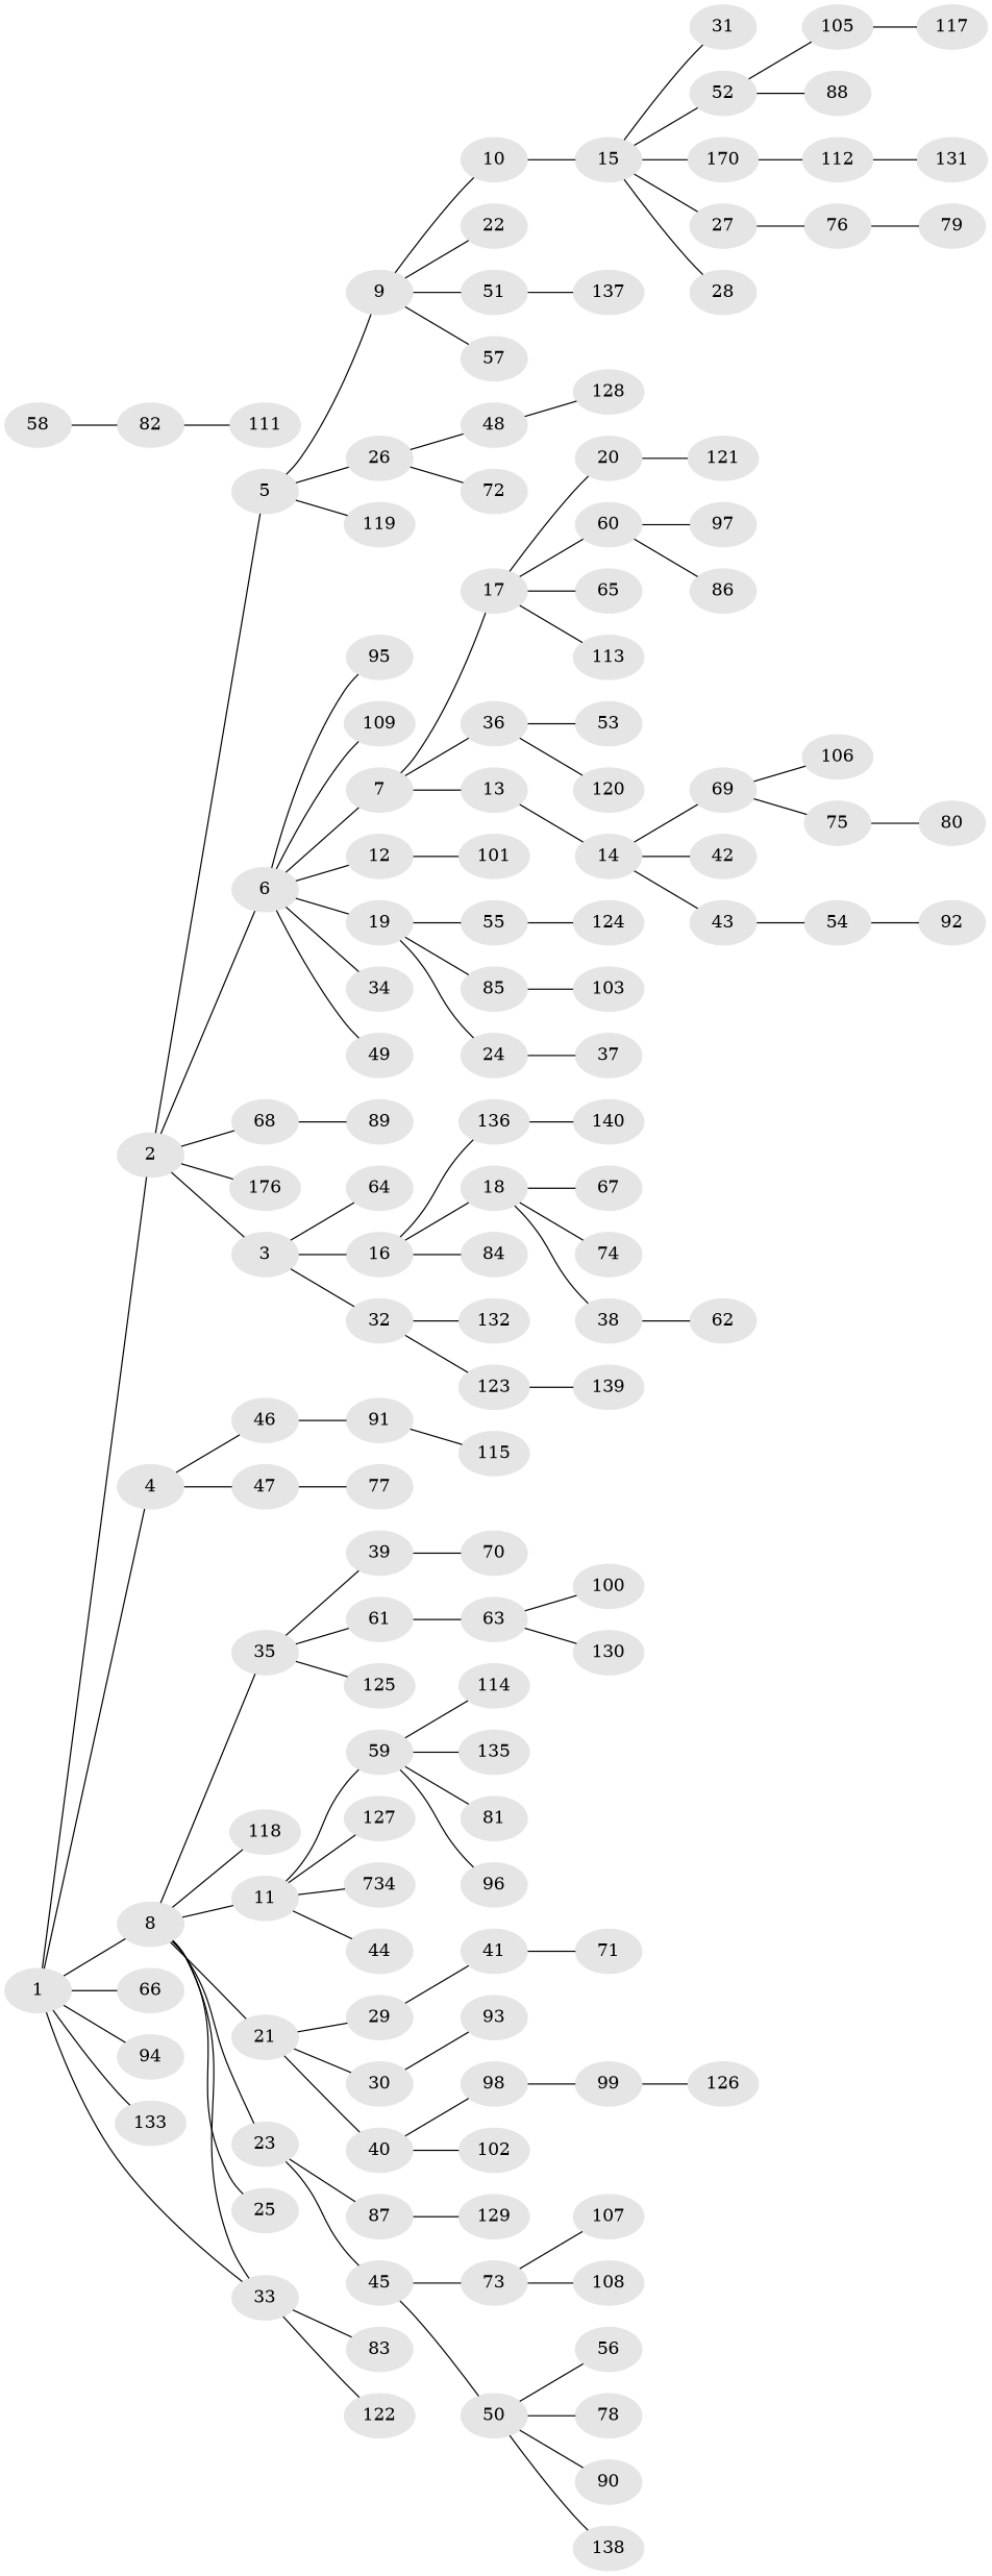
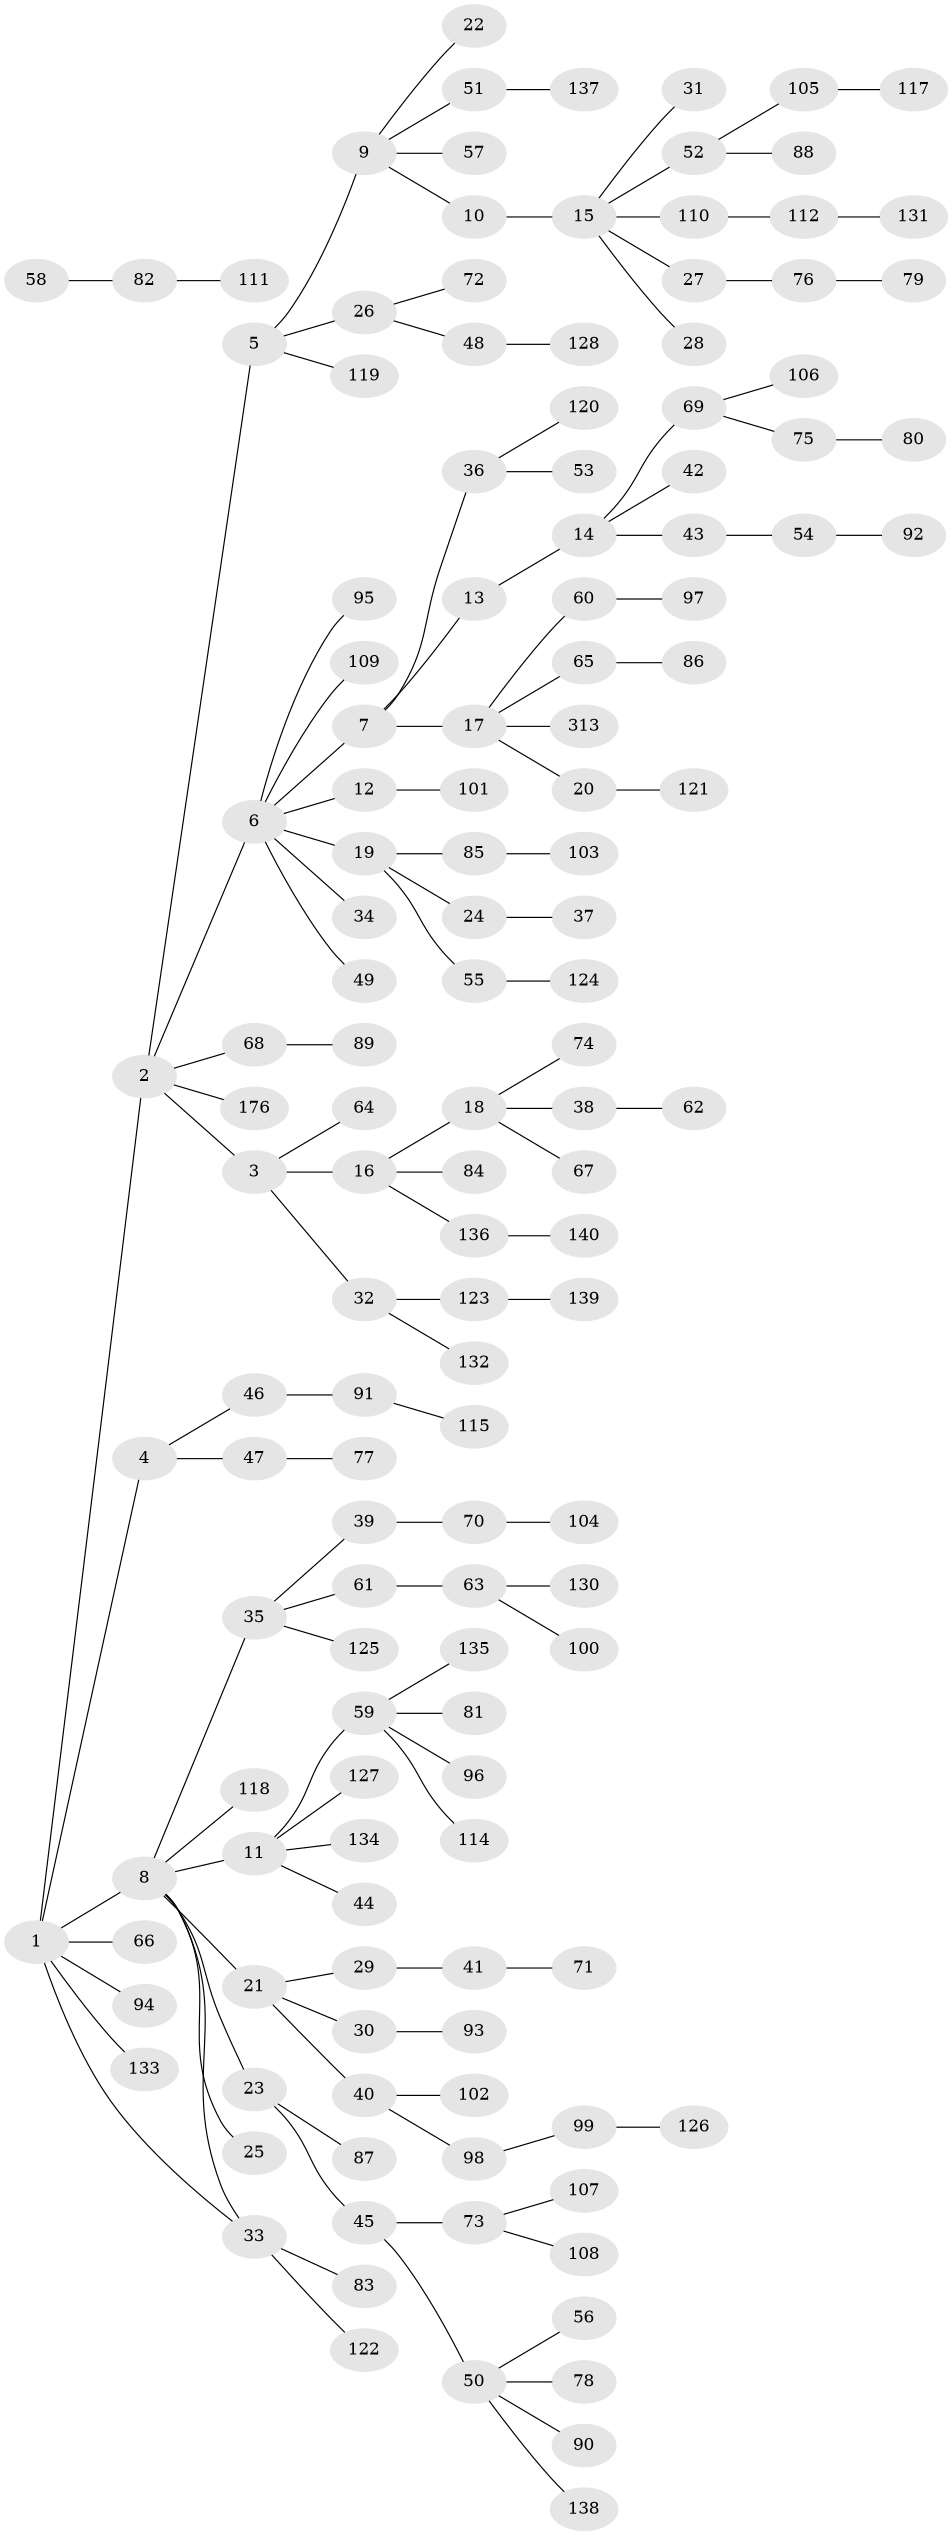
  graph {
    rankdir=LR
    node [color=gray90 style=filled]
    1
    2
    4
    8
    66
    94
    133
    33
    3
    5
    6
    68
    n13 [label=176]
    46
    47
    11
    21
    23
    25
    35
    118
    58
    82
    16
    32
    64
    9
    26
    119
    7
    12
    19
    34
    49
    95
    109
    89
    18
    84
    136
    123
    132
    91
    77
    10
    22
    51
    57
    48
    72
    13
    17
    36
    101
    24
    55
    85
    14
    20
    60
    65
-   113
+   113 [label=313]
    53
    120
    44
    59
    127
-   134 [label=734]
+   134
    29
    30
    40
    45
    87
    83
    122
    39
    61
    125
    15
    137
    27
    28
    31
    52
-   110 [label=170]
+   110
    81
    96
    114
    135
    42
    43
    69
    54
    75
    106
    76
    88
    105
    112
    38
    67
    74
    140
    121
    86
    97
    62
    37
    124
    103
    41
    93
    98
    102
    50
    73
-   129
    128
    79
    71
    139
    70
    63
+   104
    99
    92
    56
    78
    90
    138
    107
    108
    115
    117
    111
    100
    130
    80
    126
    131
    1 -- 2
    1 -- 4
    1 -- 8
    1 -- 66
    1 -- 94
    1 -- 133
    1 -- 33
    2 -- 3
    2 -- 5
    2 -- 6
    2 -- 68
    2 -- n13
    4 -- 46
    4 -- 47
    8 -- 33
    8 -- 11
    8 -- 21
    8 -- 23
    8 -- 25
    8 -- 35
    8 -- 118
    33 -- 83
    33 -- 122
    3 -- 16
    3 -- 32
    3 -- 64
    5 -- 9
    5 -- 26
    5 -- 119
    6 -- 7
    6 -- 12
    6 -- 19
    6 -- 34
    6 -- 49
    6 -- 95
    6 -- 109
    68 -- 89
    46 -- 91
    47 -- 77
    11 -- 44
    11 -- 59
    11 -- 127
    11 -- 134
    21 -- 29
    21 -- 30
    21 -- 40
    23 -- 45
    23 -- 87
    35 -- 39
    35 -- 61
    35 -- 125
    58 -- 82
    82 -- 111
    16 -- 18
    16 -- 84
    16 -- 136
    32 -- 123
    32 -- 132
    9 -- 10
    9 -- 22
    9 -- 51
    9 -- 57
    26 -- 48
    26 -- 72
    7 -- 13
    7 -- 17
    7 -- 36
    12 -- 101
    19 -- 24
    19 -- 55
    19 -- 85
    18 -- 38
    18 -- 67
    18 -- 74
    136 -- 140
    123 -- 139
    91 -- 115
    10 -- 15
    51 -- 137
    48 -- 128
    13 -- 14
    17 -- 20
    17 -- 60
    17 -- 65
    17 -- 113
    36 -- 53
    36 -- 120
    24 -- 37
    55 -- 124
    85 -- 103
    14 -- 42
    14 -- 43
    14 -- 69
    20 -- 121
-   60 -- 86
+   65 -- 86
    60 -- 97
    59 -- 81
    59 -- 96
    59 -- 114
    59 -- 135
    29 -- 41
    30 -- 93
    40 -- 98
    40 -- 102
    45 -- 50
    45 -- 73
-   87 -- 129
    39 -- 70
    61 -- 63
    15 -- 27
    15 -- 28
    15 -- 31
    15 -- 52
    15 -- 110
    27 -- 76
    52 -- 88
    52 -- 105
    110 -- 112
    43 -- 54
    69 -- 75
    69 -- 106
    54 -- 92
    75 -- 80
    76 -- 79
    105 -- 117
    112 -- 131
    38 -- 62
    41 -- 71
    98 -- 99
    50 -- 56
    50 -- 78
    50 -- 90
    50 -- 138
    73 -- 107
    73 -- 108
+   70 -- 104
    63 -- 100
    63 -- 130
    99 -- 126
  }
